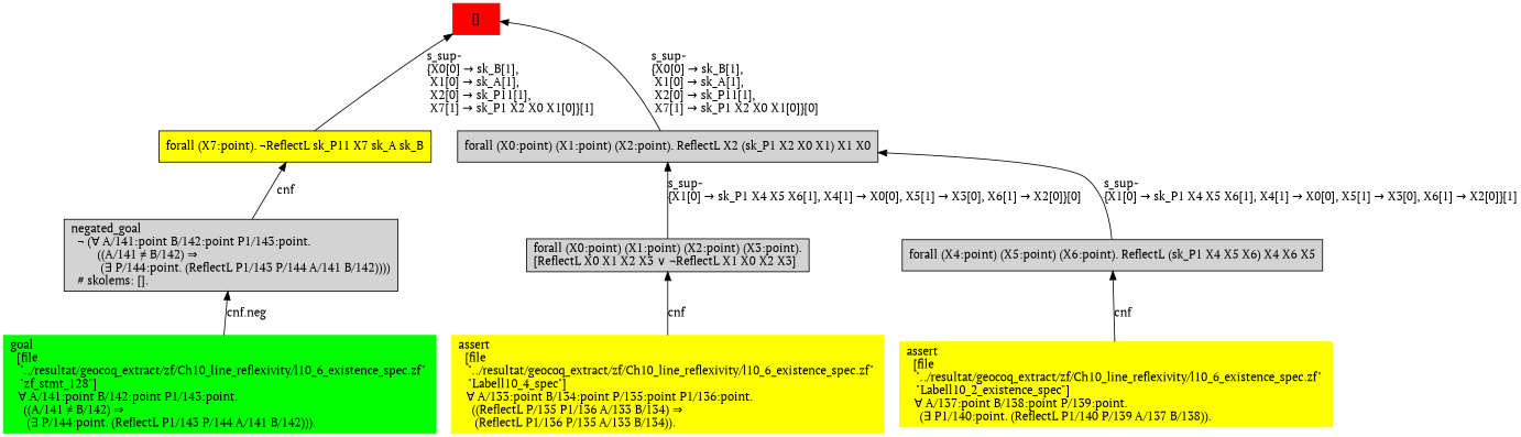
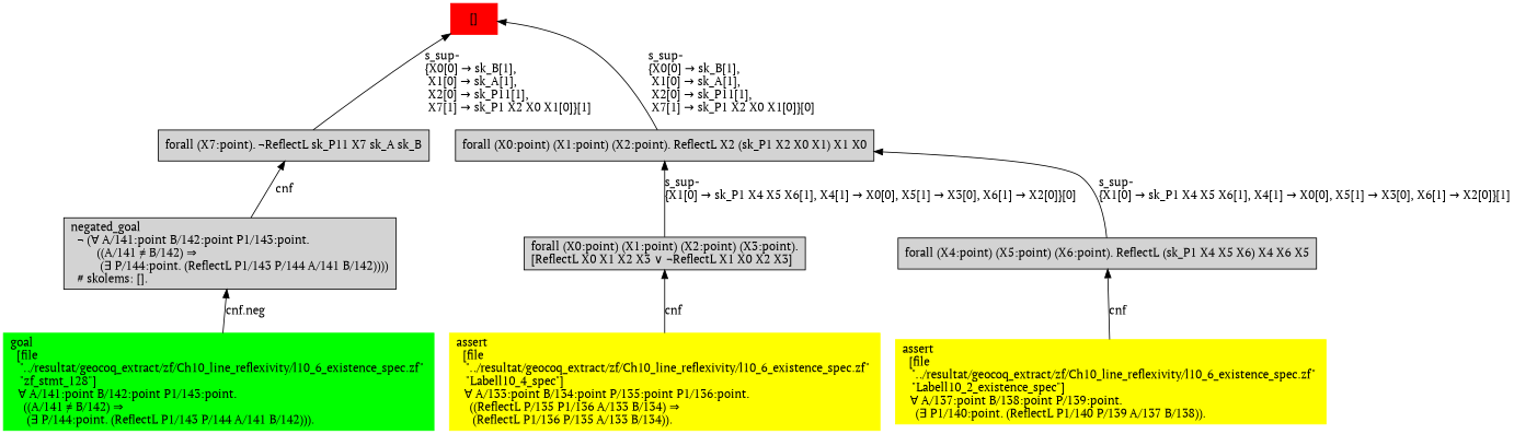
  digraph {
    fontname="PT Serif"
    node [shape=box style=filled fontname="PT Serif"]
    edge [dir=back fontname="PT Serif"]
    n1 [color=red label="[]"]
-   n2 [label="forall (X7:point). ¬ReflectL sk_P11 X7 sk_A sk_B\l" fillcolor=yellow]
+   n2 [label="forall (X7:point). ¬ReflectL sk_P11 X7 sk_A sk_B\l"]
    n3 [label="forall (X0:point) (X1:point) (X2:point). ReflectL X2 (sk_P1 X2 X0 X1) X1 X0\l"]
    n4 [label="negated_goal\l  ¬ (∀ A/141:point B/142:point P1/143:point.\l        ((A/141 ≠ B/142) ⇒\l         (∃ P/144:point. (ReflectL P1/143 P/144 A/141 B/142))))\l  # skolems: [].\l"]
    n5 [color=green label="goal\l  [file\l   \"../resultat/geocoq_extract/zf/Ch10_line_reflexivity/l10_6_existence_spec.zf\" \l   \"zf_stmt_128\"]\l  ∀ A/141:point B/142:point P1/143:point.\l    ((A/141 ≠ B/142) ⇒\l     (∃ P/144:point. (ReflectL P1/143 P/144 A/141 B/142))).\l"]
    n6 [label="forall (X0:point) (X1:point) (X2:point) (X3:point).\l[ReflectL X0 X1 X2 X3 ∨ ¬ReflectL X1 X0 X2 X3]\l"]
    n7 [label="forall (X4:point) (X5:point) (X6:point). ReflectL (sk_P1 X4 X5 X6) X4 X6 X5\l"]
    n8 [color=yellow label="assert\l  [file\l   \"../resultat/geocoq_extract/zf/Ch10_line_reflexivity/l10_6_existence_spec.zf\" \l   \"Labell10_4_spec\"]\l  ∀ A/133:point B/134:point P/135:point P1/136:point.\l    ((ReflectL P/135 P1/136 A/133 B/134) ⇒\l     (ReflectL P1/136 P/135 A/133 B/134)).\l"]
    n9 [color=yellow label="assert\l  [file\l   \"../resultat/geocoq_extract/zf/Ch10_line_reflexivity/l10_6_existence_spec.zf\" \l   \"Labell10_2_existence_spec\"]\l  ∀ A/137:point B/138:point P/139:point.\l    (∃ P1/140:point. (ReflectL P1/140 P/139 A/137 B/138)).\l"]
    n1 -> n2 [label="s_sup-\l\{X0[0] → sk_B[1], \l X1[0] → sk_A[1], \l X2[0] → sk_P11[1], \l X7[1] → sk_P1 X2 X0 X1[0]\}[1]\l"]
    n1 -> n3 [label="s_sup-\l\{X0[0] → sk_B[1], \l X1[0] → sk_A[1], \l X2[0] → sk_P11[1], \l X7[1] → sk_P1 X2 X0 X1[0]\}[0]\l"]
    n2 -> n4 [label=cnf]
    n3 -> n6 [label="s_sup-\l\{X1[0] → sk_P1 X4 X5 X6[1], X4[1] → X0[0], X5[1] → X3[0], X6[1] → X2[0]\}[0]\l"]
    n3 -> n7 [label="s_sup-\l\{X1[0] → sk_P1 X4 X5 X6[1], X4[1] → X0[0], X5[1] → X3[0], X6[1] → X2[0]\}[1]\l"]
    n4 -> n5 [label="cnf.neg"]
    n6 -> n8 [label=cnf]
    n7 -> n9 [label=cnf]
  }
